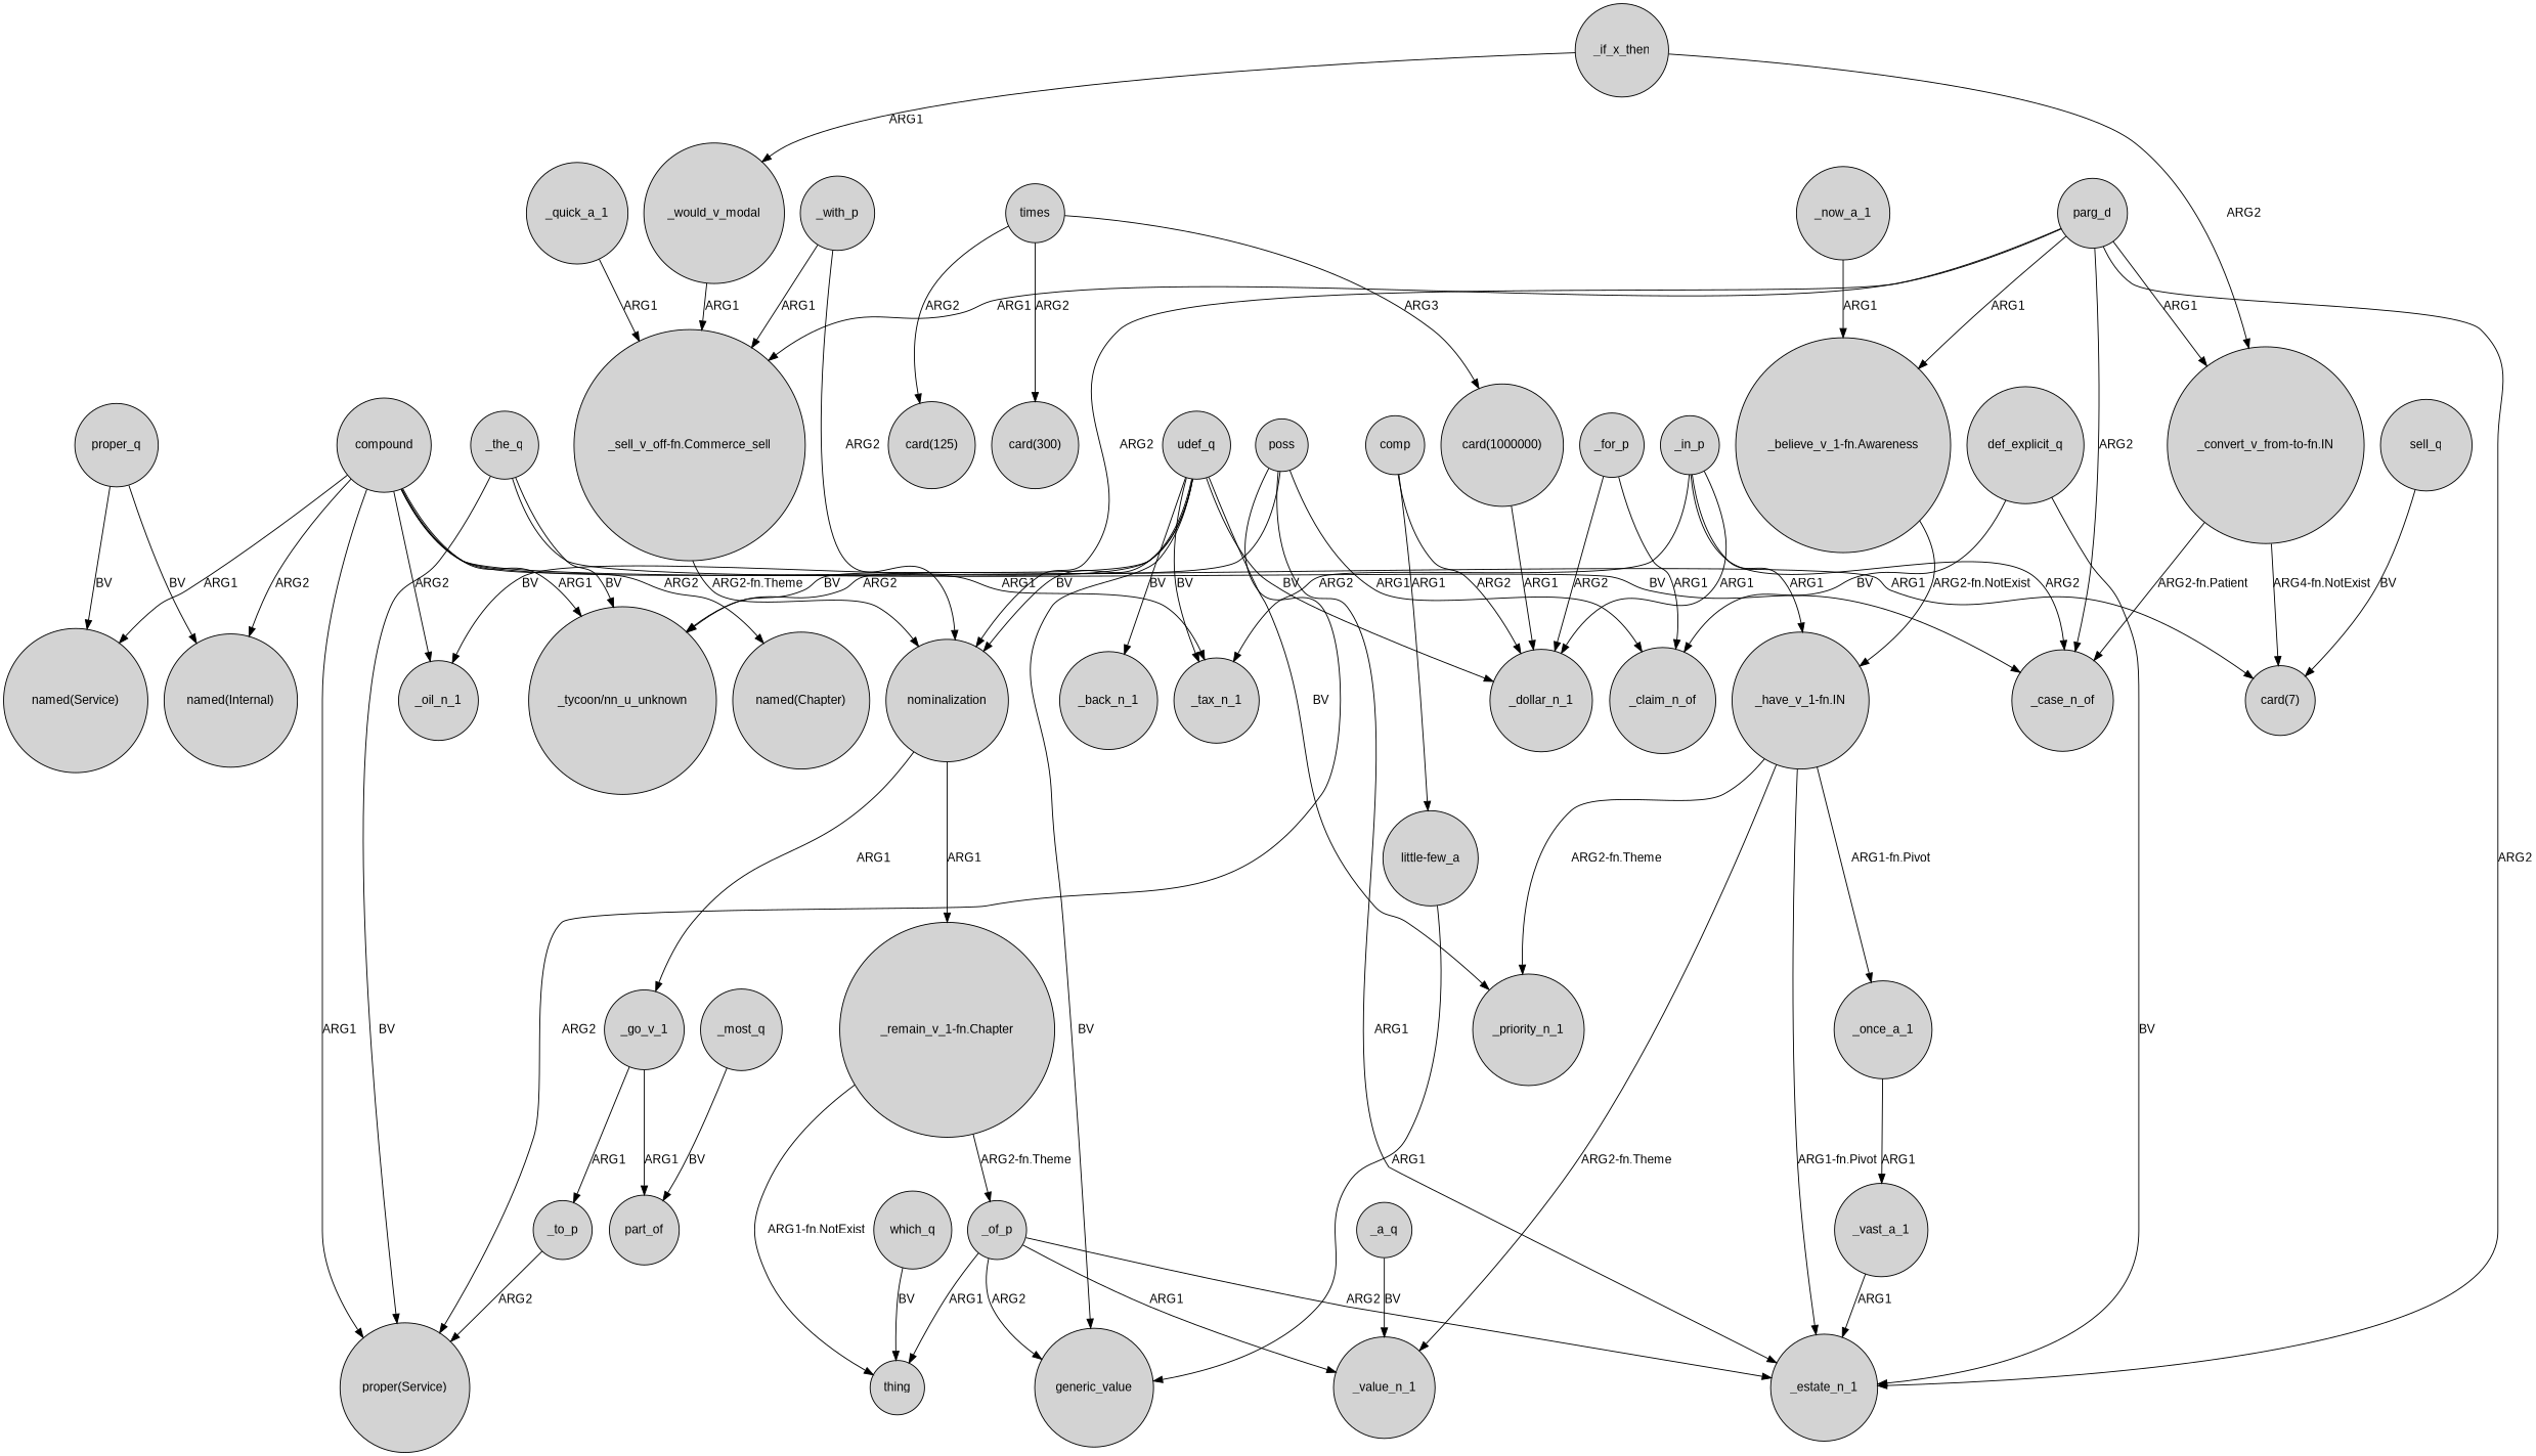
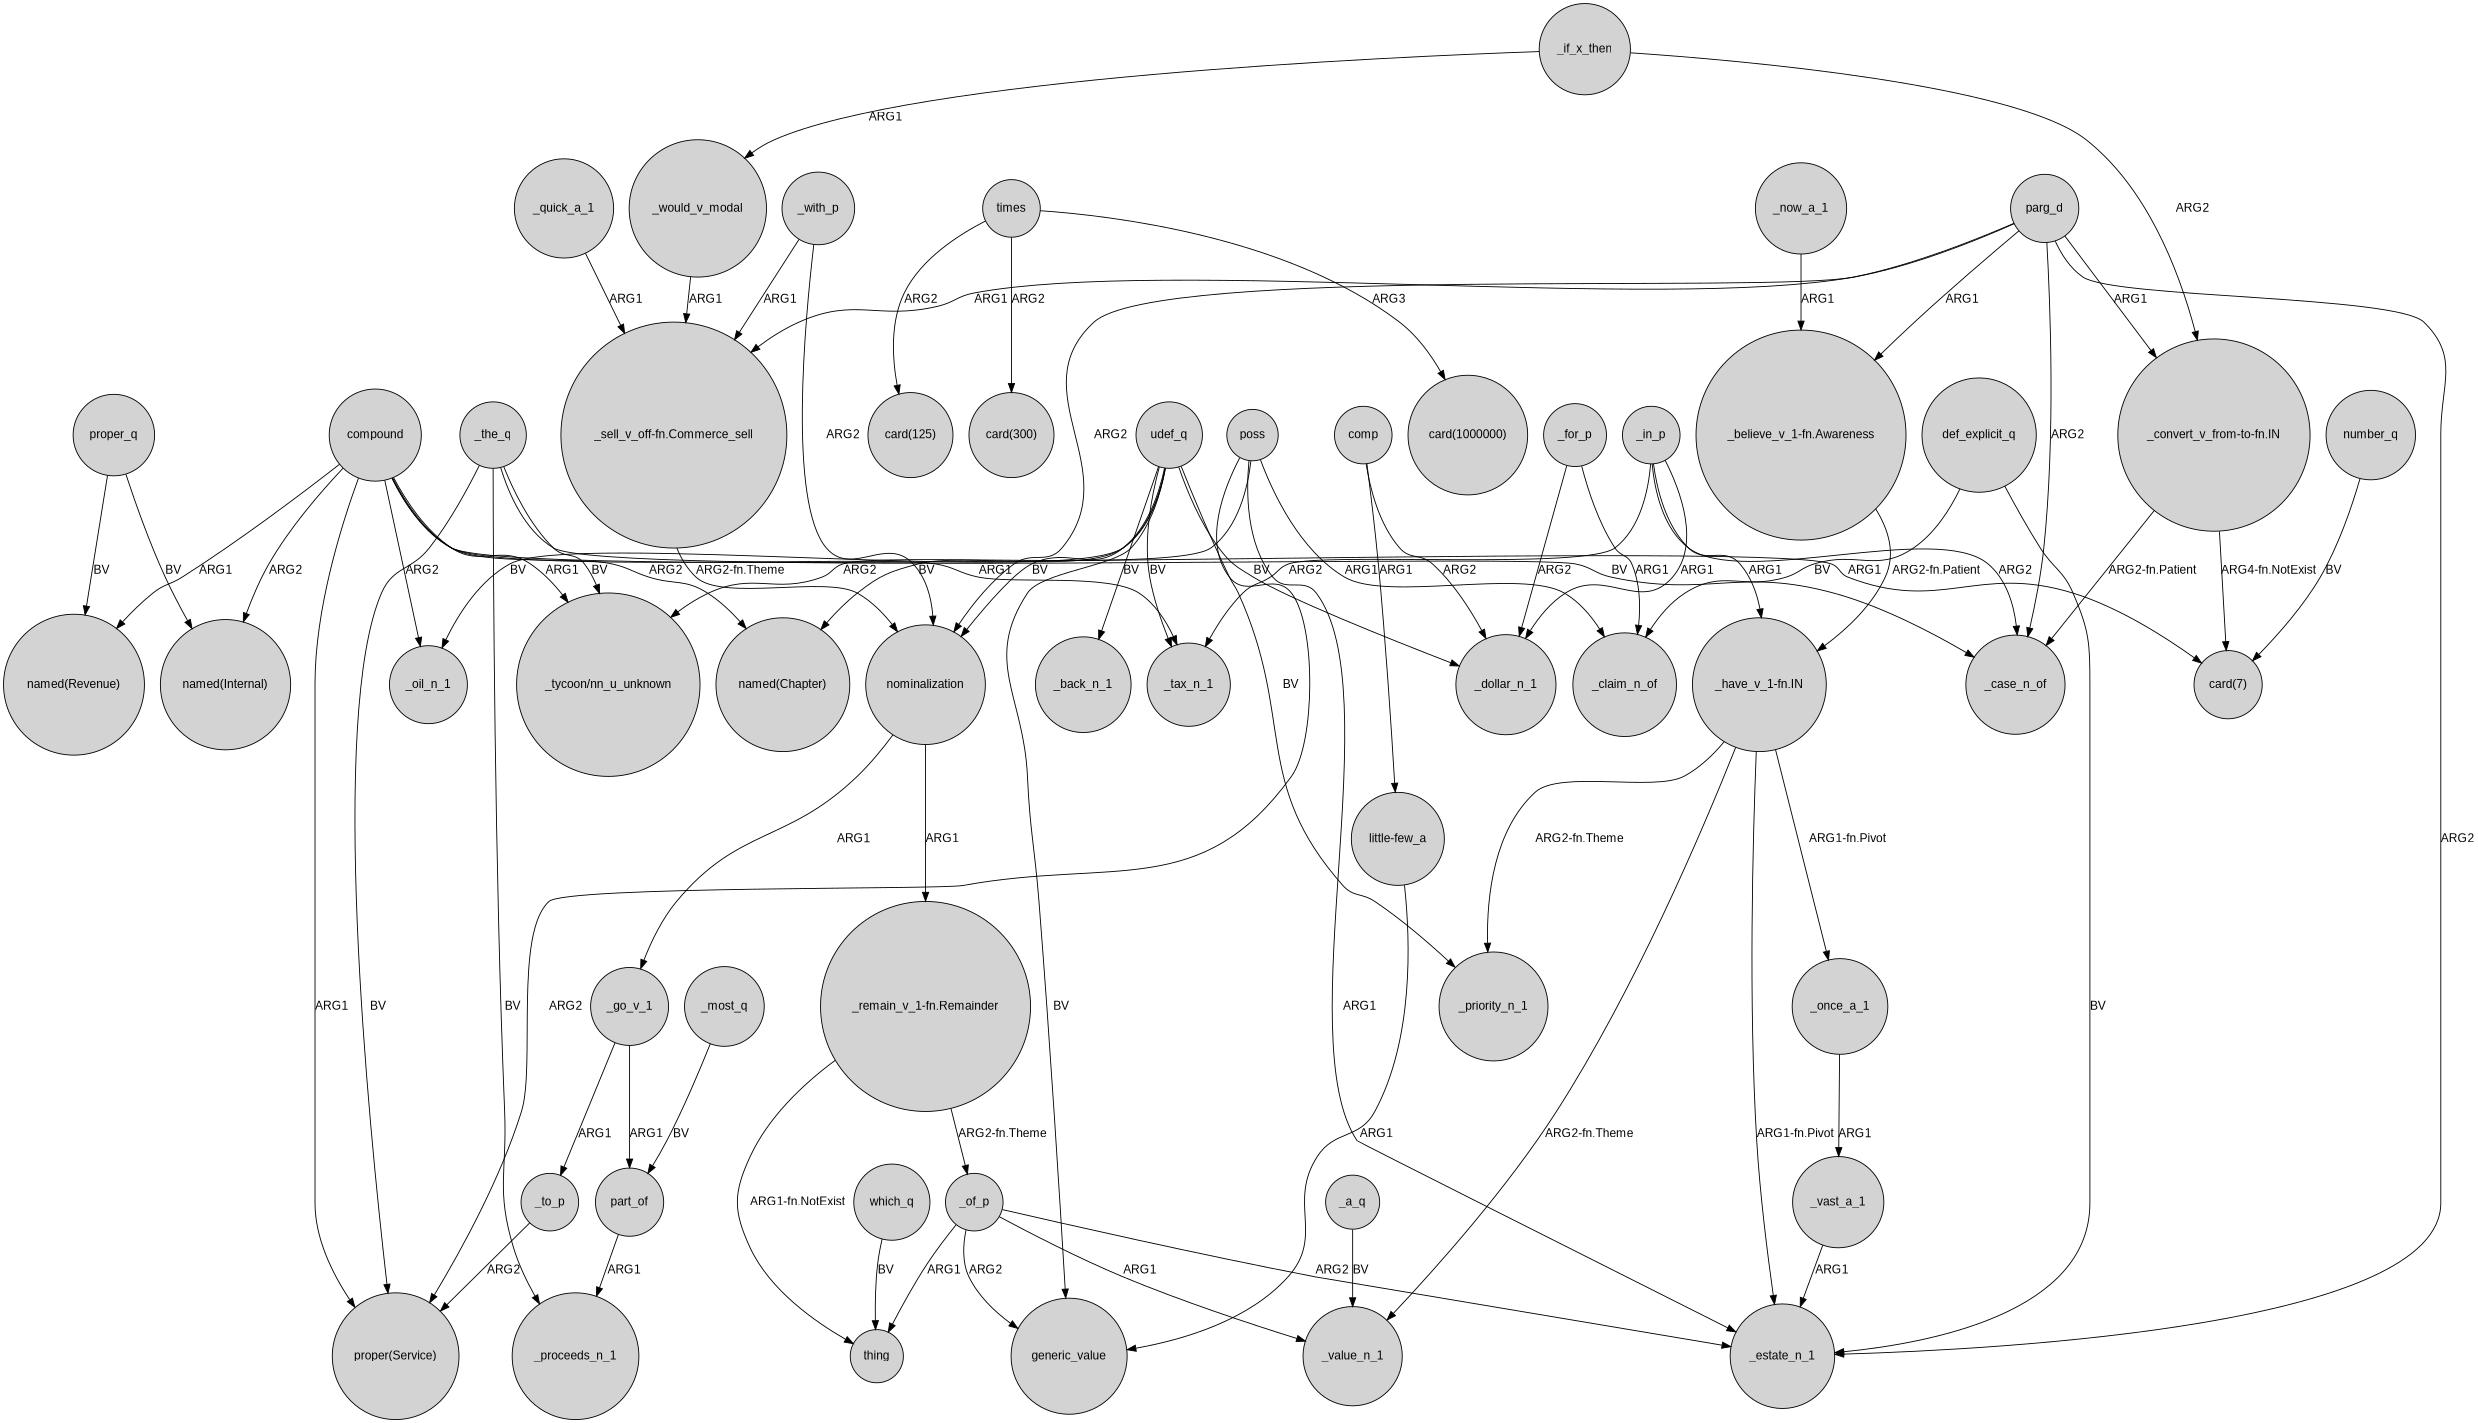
  digraph {
    fontname="Liberation Sans"
    node [fontname="Liberation Sans" shape=circle style=filled]
    edge [fontname="Liberation Sans"]
    compound
-   "named(Revenue)" [label="named(Service)"]
+   "named(Revenue)"
    "_tycoon/nn_u_unknown"
    _oil_n_1
    "card(7)"
    _tax_n_1
    "named(Chapter)"
    n8 [label="proper(Service)"]
    "named(Internal)"
    _with_p
    nominalization
    "_sell_v_off-fn.Commerce_sell"
-   "_remain_v_1-fn.Remainder" [label="_remain_v_1-fn.Chapter"]
+   "_remain_v_1-fn.Remainder"
    _go_v_1
    thing
    _of_p
    _to_p
    part_of
    _estate_n_1
    n20 [label=generic_value]
    _value_n_1
    _the_q
    _case_n_of
+   _proceeds_n_1
    poss
    _claim_n_of
    _vast_a_1
    times
    "card(1000000)"
    "card(300)"
    "card(125)"
    _dollar_n_1
    parg_d
    "_believe_v_1-fn.Awareness"
    "_convert_v_from-to-fn.IN"
    "_have_v_1-fn.IN"
    udef_q
    _back_n_1
    _priority_n_1
    comp
    "little-few_a"
    _for_p
    _quick_a_1
    def_explicit_q
    _in_p
    _once_a_1
    _would_v_modal
-   number_q [label=sell_q]
+   number_q
    _if_x_then
    _now_a_1
    _a_q
    _most_q
    proper_q
    which_q
    compound -> "named(Revenue)" [label=ARG1]
    compound -> "_tycoon/nn_u_unknown" [label=ARG1]
    compound -> _oil_n_1 [label=ARG2]
    compound -> "card(7)" [label=ARG1]
    compound -> _tax_n_1 [label=ARG1]
    compound -> "named(Chapter)" [label=ARG2]
    compound -> n8 [label=ARG1]
    compound -> "named(Internal)" [label=ARG2]
    _with_p -> nominalization [label=ARG2]
    _with_p -> "_sell_v_off-fn.Commerce_sell" [label=ARG1]
    nominalization -> "_remain_v_1-fn.Remainder" [label=ARG1]
    nominalization -> _go_v_1 [label=ARG1]
    "_sell_v_off-fn.Commerce_sell" -> nominalization [label="ARG2-fn.Theme"]
    "_remain_v_1-fn.Remainder" -> thing [label="ARG1-fn.NotExist"]
    "_remain_v_1-fn.Remainder" -> _of_p [label="ARG2-fn.Theme"]
    _go_v_1 -> _to_p [label=ARG1]
    _go_v_1 -> part_of [label=ARG1]
    _of_p -> thing [label=ARG1]
    _of_p -> _estate_n_1 [label=ARG2]
    _of_p -> n20 [label=ARG2]
    _of_p -> _value_n_1 [label=ARG1]
    _to_p -> n8 [label=ARG2]
+   part_of -> _proceeds_n_1 [label=ARG1]
    _the_q -> "_tycoon/nn_u_unknown" [label=BV]
    _the_q -> n8 [label=BV]
    _the_q -> _case_n_of [label=BV]
+   _the_q -> _proceeds_n_1 [label=BV]
    poss -> "_tycoon/nn_u_unknown" [label=ARG2]
    poss -> n8 [label=ARG2]
    poss -> _estate_n_1 [label=ARG1]
    poss -> _claim_n_of [label=ARG1]
    _vast_a_1 -> _estate_n_1 [label=ARG1]
    times -> "card(1000000)" [label=ARG3]
    times -> "card(300)" [label=ARG2]
    times -> "card(125)" [label=ARG2]
-   "card(1000000)" -> _dollar_n_1 [label=ARG1]
    parg_d -> nominalization [label=ARG2]
    parg_d -> "_sell_v_off-fn.Commerce_sell" [label=ARG1]
    parg_d -> _estate_n_1 [label=ARG2]
    parg_d -> _case_n_of [label=ARG2]
    parg_d -> "_believe_v_1-fn.Awareness" [label=ARG1]
    parg_d -> "_convert_v_from-to-fn.IN" [label=ARG1]
-   "_believe_v_1-fn.Awareness" -> "_have_v_1-fn.IN" [label="ARG2-fn.NotExist"]
+   "_believe_v_1-fn.Awareness" -> "_have_v_1-fn.IN" [label="ARG2-fn.Patient"]
    "_convert_v_from-to-fn.IN" -> "card(7)" [label="ARG4-fn.NotExist"]
    "_convert_v_from-to-fn.IN" -> _case_n_of [label="ARG2-fn.Patient"]
    "_have_v_1-fn.IN" -> _estate_n_1 [label="ARG1-fn.Pivot"]
    "_have_v_1-fn.IN" -> _value_n_1 [label="ARG2-fn.Theme"]
    "_have_v_1-fn.IN" -> _priority_n_1 [label="ARG2-fn.Theme"]
    "_have_v_1-fn.IN" -> _once_a_1 [label="ARG1-fn.Pivot"]
    udef_q -> _oil_n_1 [label=BV]
    udef_q -> _tax_n_1 [label=BV]
-   udef_q -> "_tycoon/nn_u_unknown" [label=BV]
+   udef_q -> "named(Chapter)" [label=BV]
    udef_q -> nominalization [label=BV]
    udef_q -> n20 [label=BV]
    udef_q -> _dollar_n_1 [label=BV]
    udef_q -> _back_n_1 [label=BV]
    udef_q -> _priority_n_1 [label=BV]
    comp -> _dollar_n_1 [label=ARG2]
    comp -> "little-few_a" [label=ARG1]
    "little-few_a" -> n20 [label=ARG1]
    _for_p -> _claim_n_of [label=ARG1]
    _for_p -> _dollar_n_1 [label=ARG2]
    _quick_a_1 -> "_sell_v_off-fn.Commerce_sell" [label=ARG1]
    def_explicit_q -> _estate_n_1 [label=BV]
    def_explicit_q -> _claim_n_of [label=BV]
    _in_p -> _tax_n_1 [label=ARG2]
    _in_p -> _case_n_of [label=ARG2]
    _in_p -> _dollar_n_1 [label=ARG1]
    _in_p -> "_have_v_1-fn.IN" [label=ARG1]
    _once_a_1 -> _vast_a_1 [label=ARG1]
    _would_v_modal -> "_sell_v_off-fn.Commerce_sell" [label=ARG1]
    number_q -> "card(7)" [label=BV]
    _if_x_then -> "_convert_v_from-to-fn.IN" [label=ARG2]
    _if_x_then -> _would_v_modal [label=ARG1]
    _now_a_1 -> "_believe_v_1-fn.Awareness" [label=ARG1]
    _a_q -> _value_n_1 [label=BV]
    _most_q -> part_of [label=BV]
    proper_q -> "named(Revenue)" [label=BV]
    proper_q -> "named(Internal)" [label=BV]
    which_q -> thing [label=BV]
  }
